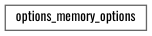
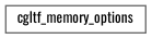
  digraph {
    rankdir=LR
    fontname=Oswald
-   n1 [color=grey40 fillcolor=white fontname=Oswald fontsize=10 height=0.2 label=options_memory_options shape=box style=filled width=0.4]
+   n1 [color=grey40 fillcolor=white fontname=Oswald fontsize=10 height=0.2 label=cgltf_memory_options shape=box style=filled width=0.4]
  }
